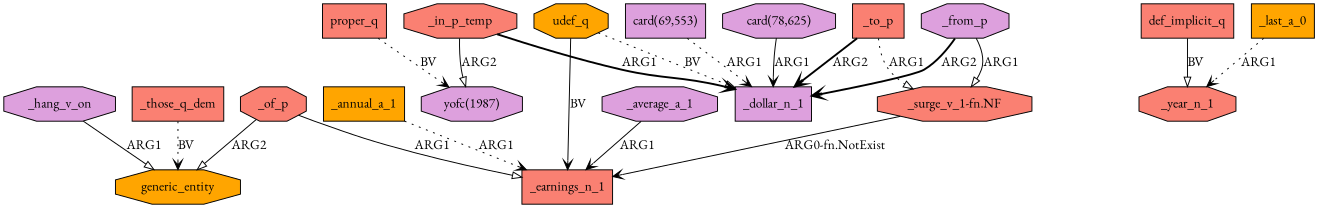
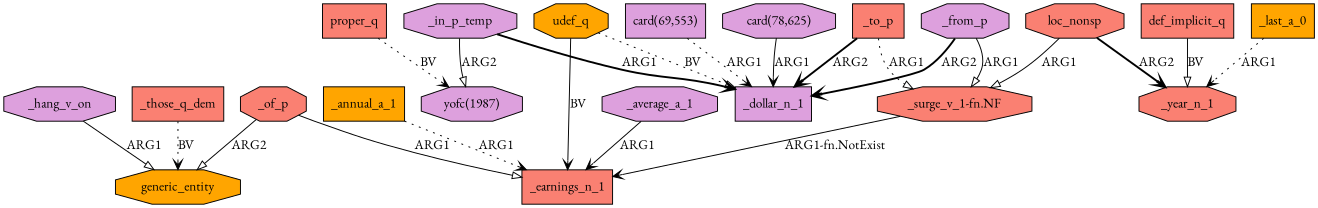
  digraph {
    fontname="EB Garamond"
    node [fillcolor=salmon fontname="EB Garamond" shape=octagon style=filled]
    edge [arrowhead=vee fontname="EB Garamond" style=solid]
    "_surge_v_1-fn.NF"
    _from_p [fillcolor=plum]
    _dollar_n_1 [fillcolor=plum shape=box]
    _earnings_n_1 [shape=box]
    _of_p
    generic_entity [fillcolor=orange]
-   _in_p_temp
+   _in_p_temp [fillcolor=plum]
    "yofc(1987)" [fillcolor=plum]
    _to_p [shape=box]
    "card(69,553)" [fillcolor=plum shape=box]
    def_implicit_q [shape=box]
    _year_n_1
    "card(78,625)" [fillcolor=plum]
    udef_q [fillcolor=orange]
    _hang_v_on [fillcolor=plum]
+   loc_nonsp
    _annual_a_1 [fillcolor=orange shape=box]
    n18 [fillcolor=orange label=_last_a_0 shape=box]
    _average_a_1 [fillcolor=plum]
    proper_q [shape=box]
    _those_q_dem [shape=box]
-   "_surge_v_1-fn.NF" -> _earnings_n_1 [label="ARG0-fn.NotExist"]
+   "_surge_v_1-fn.NF" -> _earnings_n_1 [label="ARG1-fn.NotExist"]
    _from_p -> "_surge_v_1-fn.NF" [arrowhead=onormal label=ARG1]
    _from_p -> _dollar_n_1 [label=ARG2 style=bold]
    _of_p -> _earnings_n_1 [arrowhead=onormal label=ARG1]
    _of_p -> generic_entity [arrowhead=onormal label=ARG2]
    _in_p_temp -> _dollar_n_1 [label=ARG1 style=bold]
    _in_p_temp -> "yofc(1987)" [arrowhead=onormal label=ARG2]
    _to_p -> "_surge_v_1-fn.NF" [arrowhead=onormal label=ARG1 style=dotted]
    _to_p -> _dollar_n_1 [label=ARG2 style=bold]
    "card(69,553)" -> _dollar_n_1 [label=ARG1 style=dotted]
    def_implicit_q -> _year_n_1 [arrowhead=onormal label=BV]
    "card(78,625)" -> _dollar_n_1 [label=ARG1]
    udef_q -> _dollar_n_1 [arrowhead=onormal label=BV style=dotted]
    udef_q -> _earnings_n_1 [label=BV]
    _hang_v_on -> generic_entity [arrowhead=onormal label=ARG1]
+   loc_nonsp -> "_surge_v_1-fn.NF" [arrowhead=onormal label=ARG1]
+   loc_nonsp -> _year_n_1 [label=ARG2 style=bold]
    _annual_a_1 -> _earnings_n_1 [label=ARG1 style=dotted]
    n18 -> _year_n_1 [label=ARG1 style=dotted]
    _average_a_1 -> _earnings_n_1 [label=ARG1]
    proper_q -> "yofc(1987)" [label=BV style=dotted]
    _those_q_dem -> generic_entity [label=BV style=dotted]
  }
